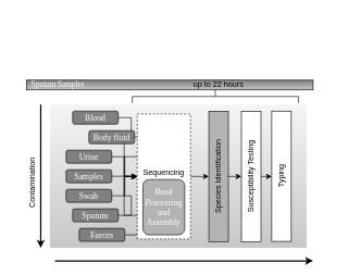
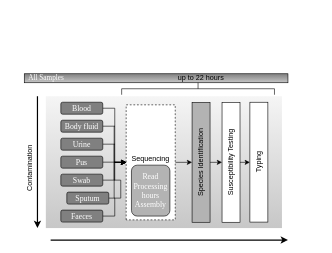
  <mxCell id="0" />
  <mxCell id="1" parent="0" />
- <mxCell id="2" value="&lt;font face=&quot;Times New Roman&quot; color=&quot;#ffffff&quot;&gt;&amp;nbsp; Sputum Samples&lt;/font&gt;" style="rounded=0;whiteSpace=wrap;html=1;strokeWidth=1;fillColor=#808080;gradientColor=#C7C7C7;align=left;" parent="1" vertex="1"><mxGeometry x="40" y="122.5" width="440" height="15" as="geometry" /></mxCell>
+ <mxCell id="2" value="&lt;font face=&quot;Times New Roman&quot; color=&quot;#ffffff&quot;&gt;&amp;nbsp; All Samples&lt;/font&gt;" style="rounded=0;whiteSpace=wrap;html=1;strokeWidth=1;fillColor=#808080;gradientColor=#C7C7C7;align=left;" parent="1" vertex="1"><mxGeometry x="40" y="122.5" width="440" height="15" as="geometry" /></mxCell>
  <mxCell id="3" value="" style="rounded=0;whiteSpace=wrap;html=1;strokeWidth=1;fillColor=#f5f5f5;gradientColor=#C7C7C7;strokeColor=none;" parent="1" vertex="1"><mxGeometry x="76" y="160" width="394" height="220" as="geometry" /></mxCell>
  <mxCell id="4" style="edgeStyle=orthogonalEdgeStyle;rounded=0;orthogonalLoop=1;jettySize=auto;html=1;exitX=1;exitY=0.5;exitDx=0;exitDy=0;" parent="1" source="5" target="19" edge="1"><mxGeometry relative="1" as="geometry" /></mxCell>
- <mxCell id="5" value="Blood" style="rounded=1;whiteSpace=wrap;html=1;labelBackgroundColor=none;fontFamily=Times New Roman;fontSize=13;fontColor=#FFFFFF;fillColor=#808080;" parent="1" vertex="1"><mxGeometry x="111" y="170" width="70" height="20" as="geometry" /></mxCell>
+ <mxCell id="5" value="Blood" style="rounded=1;whiteSpace=wrap;html=1;labelBackgroundColor=none;fontFamily=Times New Roman;fontSize=13;fontColor=#FFFFFF;fillColor=#808080;" parent="1" vertex="1"><mxGeometry x="101" y="170" width="70" height="20" as="geometry" /></mxCell>
  <mxCell id="6" style="edgeStyle=orthogonalEdgeStyle;rounded=0;orthogonalLoop=1;jettySize=auto;html=1;exitX=1;exitY=0.5;exitDx=0;exitDy=0;" parent="1" source="7" target="19" edge="1"><mxGeometry relative="1" as="geometry" /></mxCell>
- <mxCell id="7" value="Body fluid" style="rounded=1;whiteSpace=wrap;html=1;labelBackgroundColor=none;fontFamily=Times New Roman;fontSize=13;fontColor=#FFFFFF;fillColor=#808080;" parent="1" vertex="1"><mxGeometry x="136" y="200" width="70" height="20" as="geometry" /></mxCell>
+ <mxCell id="7" value="Body fluid" style="rounded=1;whiteSpace=wrap;html=1;labelBackgroundColor=none;fontFamily=Times New Roman;fontSize=13;fontColor=#FFFFFF;fillColor=#808080;" parent="1" vertex="1"><mxGeometry x="101" y="200" width="70" height="20" as="geometry" /></mxCell>
  <mxCell id="8" style="edgeStyle=orthogonalEdgeStyle;rounded=0;orthogonalLoop=1;jettySize=auto;html=1;exitX=1;exitY=0.5;exitDx=0;exitDy=0;" parent="1" source="9" target="19" edge="1"><mxGeometry relative="1" as="geometry" /></mxCell>
  <mxCell id="9" value="Urine" style="rounded=1;whiteSpace=wrap;html=1;labelBackgroundColor=none;fontFamily=Times New Roman;fontSize=13;fontColor=#FFFFFF;fillColor=#808080;" parent="1" vertex="1"><mxGeometry x="101" y="230" width="70" height="20" as="geometry" /></mxCell>
  <mxCell id="10" style="edgeStyle=orthogonalEdgeStyle;rounded=0;orthogonalLoop=1;jettySize=auto;html=1;exitX=1;exitY=0.5;exitDx=0;exitDy=0;" parent="1" source="11" target="19" edge="1"><mxGeometry relative="1" as="geometry" /></mxCell>
- <mxCell id="11" value="Samples" style="rounded=1;whiteSpace=wrap;html=1;labelBackgroundColor=none;fontFamily=Times New Roman;fontSize=13;fontColor=#FFFFFF;fillColor=#808080;" parent="1" vertex="1"><mxGeometry x="101" y="260" width="70" height="20" as="geometry" /></mxCell>
+ <mxCell id="11" value="Pus" style="rounded=1;whiteSpace=wrap;html=1;labelBackgroundColor=none;fontFamily=Times New Roman;fontSize=13;fontColor=#FFFFFF;fillColor=#808080;" parent="1" vertex="1"><mxGeometry x="101" y="260" width="70" height="20" as="geometry" /></mxCell>
  <mxCell id="12" style="edgeStyle=orthogonalEdgeStyle;rounded=0;orthogonalLoop=1;jettySize=auto;html=1;exitX=1;exitY=0.5;exitDx=0;exitDy=0;" parent="1" source="13" target="19" edge="1"><mxGeometry relative="1" as="geometry" /></mxCell>
  <mxCell id="13" value="Swab" style="rounded=1;whiteSpace=wrap;html=1;labelBackgroundColor=none;fontFamily=Times New Roman;fontSize=13;fontColor=#FFFFFF;fillColor=#808080;" parent="1" vertex="1"><mxGeometry x="101" y="290" width="70" height="20" as="geometry" /></mxCell>
  <mxCell id="14" style="edgeStyle=orthogonalEdgeStyle;rounded=0;orthogonalLoop=1;jettySize=auto;html=1;exitX=1;exitY=0.5;exitDx=0;exitDy=0;" parent="1" source="15" target="19" edge="1"><mxGeometry relative="1" as="geometry" /></mxCell>
  <mxCell id="15" value="Sputum" style="rounded=1;whiteSpace=wrap;html=1;labelBackgroundColor=none;fontFamily=Times New Roman;fontSize=13;fontColor=#FFFFFF;fillColor=#808080;" parent="1" vertex="1"><mxGeometry x="111" y="320" width="70" height="20" as="geometry" /></mxCell>
  <mxCell id="16" style="edgeStyle=orthogonalEdgeStyle;rounded=0;orthogonalLoop=1;jettySize=auto;html=1;exitX=1;exitY=0.5;exitDx=0;exitDy=0;" parent="1" source="17" target="19" edge="1"><mxGeometry relative="1" as="geometry" /></mxCell>
- <mxCell id="17" value="Faeces" style="rounded=1;whiteSpace=wrap;html=1;labelBackgroundColor=none;fontFamily=Times New Roman;fontSize=13;fontColor=#FFFFFF;fillColor=#808080;" parent="1" vertex="1"><mxGeometry x="121" y="350" width="70" height="20" as="geometry" /></mxCell>
+ <mxCell id="17" value="Faeces" style="rounded=1;whiteSpace=wrap;html=1;labelBackgroundColor=none;fontFamily=Times New Roman;fontSize=13;fontColor=#FFFFFF;fillColor=#808080;" parent="1" vertex="1"><mxGeometry x="101" y="350" width="70" height="20" as="geometry" /></mxCell>
  <mxCell id="18" style="edgeStyle=orthogonalEdgeStyle;rounded=0;orthogonalLoop=1;jettySize=auto;html=1;exitX=0.5;exitY=1;exitDx=0;exitDy=0;entryX=0.5;entryY=0;entryDx=0;entryDy=0;" parent="1" source="19" target="31" edge="1"><mxGeometry relative="1" as="geometry" /></mxCell>
  <mxCell id="19" value="" style="rounded=0;whiteSpace=wrap;html=1;rotation=-90;dashed=1;verticalAlign=top;" parent="1" vertex="1"><mxGeometry x="155" y="229.36" width="191.97" height="81.88" as="geometry" /></mxCell>
  <mxCell id="20" value="" style="endArrow=classic;html=1;rounded=0;strokeWidth=2;" parent="1" edge="1"><mxGeometry width="50" height="50" relative="1" as="geometry"><mxPoint x="84" y="400" as="sourcePoint" /><mxPoint x="480" y="400" as="targetPoint" /></mxGeometry></mxCell>
  <mxCell id="21" value="" style="strokeWidth=1;html=1;shape=mxgraph.flowchart.annotation_2;align=left;labelPosition=right;pointerEvents=1;rotation=90;" parent="1" vertex="1"><mxGeometry x="320" y="20" width="20" height="255" as="geometry" /></mxCell>
  <mxCell id="22" value="up to 22 hours" style="text;html=1;strokeColor=none;fillColor=none;align=center;verticalAlign=middle;whiteSpace=wrap;rounded=0;" parent="1" vertex="1"><mxGeometry x="285" y="120" width="100" height="20" as="geometry" /></mxCell>
  <mxCell id="23" value="Contamination" style="text;html=1;strokeColor=none;fillColor=none;align=center;verticalAlign=middle;whiteSpace=wrap;rounded=0;rotation=-90;" parent="1" vertex="1"><mxGeometry x="20" y="265" width="60" height="30" as="geometry" /></mxCell>
  <mxCell id="24" value="" style="endArrow=classic;html=1;rounded=0;strokeWidth=2;exitX=0;exitY=0;exitDx=0;exitDy=0;entryX=0;entryY=1;entryDx=0;entryDy=0;" parent="1" edge="1"><mxGeometry width="50" height="50" relative="1" as="geometry"><mxPoint x="62" y="160" as="sourcePoint" /><mxPoint x="62" y="380" as="targetPoint" /></mxGeometry></mxCell>
  <mxCell id="25" value="Sequencing" style="shape=image;verticalLabelPosition=bottom;labelBackgroundColor=default;verticalAlign=top;aspect=fixed;imageAspect=0;image=https://www.customprotocolselector.net/cps/Resources/Images/support-workflow-run-icon-gray.png;" parent="1" vertex="1"><mxGeometry x="217.69" y="183.5" width="66.5" height="66.5" as="geometry" /></mxCell>
  <mxCell id="26" style="edgeStyle=orthogonalEdgeStyle;rounded=0;orthogonalLoop=1;jettySize=auto;html=1;exitX=0.5;exitY=1;exitDx=0;exitDy=0;entryX=0.5;entryY=0;entryDx=0;entryDy=0;" parent="1" source="27" target="28" edge="1"><mxGeometry relative="1" as="geometry" /></mxCell>
  <mxCell id="27" value="Susceptibility Testing" style="rounded=0;whiteSpace=wrap;html=1;rotation=-90;" parent="1" vertex="1"><mxGeometry x="285" y="255.3" width="200" height="30" as="geometry" /></mxCell>
  <mxCell id="28" value="Typing" style="rounded=0;whiteSpace=wrap;html=1;rotation=-90;" parent="1" vertex="1"><mxGeometry x="331.5" y="255" width="200" height="30" as="geometry" /></mxCell>
- <mxCell id="29" value="Read Processing and Assembly" style="rounded=1;whiteSpace=wrap;html=1;labelBackgroundColor=none;fontFamily=Times New Roman;fontSize=13;fontColor=#FFFFFF;fillColor=#B3B3B3;" parent="1" vertex="1"><mxGeometry x="218.87" y="275" width="64.13" height="85" as="geometry" /></mxCell>
+ <mxCell id="29" value="Read Processing hours Assembly" style="rounded=1;whiteSpace=wrap;html=1;labelBackgroundColor=none;fontFamily=Times New Roman;fontSize=13;fontColor=#FFFFFF;fillColor=#B3B3B3;" parent="1" vertex="1"><mxGeometry x="218.87" y="275" width="64.13" height="85" as="geometry" /></mxCell>
  <mxCell id="30" style="edgeStyle=orthogonalEdgeStyle;rounded=0;orthogonalLoop=1;jettySize=auto;html=1;exitX=0.5;exitY=1;exitDx=0;exitDy=0;entryX=0.5;entryY=0;entryDx=0;entryDy=0;" parent="1" source="31" target="27" edge="1"><mxGeometry relative="1" as="geometry" /></mxCell>
  <mxCell id="31" value="Species Identification" style="rounded=0;whiteSpace=wrap;html=1;rotation=-90;fillColor=#b3b3b3;" parent="1" vertex="1"><mxGeometry x="235" y="255.3" width="200" height="30" as="geometry" /></mxCell>
